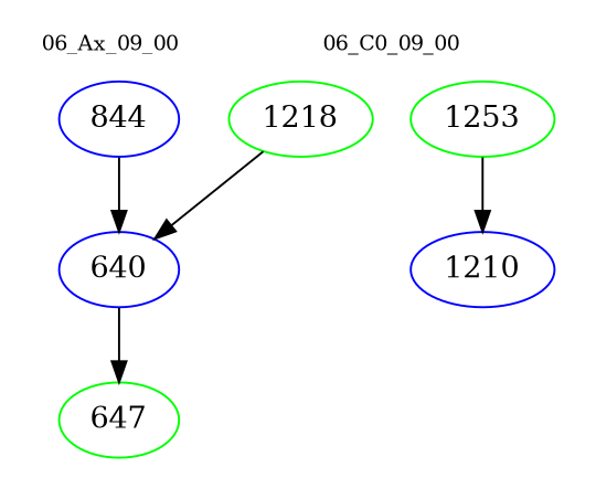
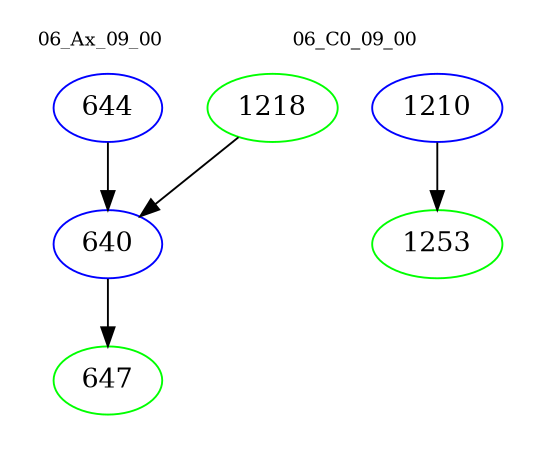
  digraph {
    node [color=blue]
    edge [color=black]
-   n1 [label=844]
+   n1 [label=644]
    n2 [label=640]
    n3 [color=green label=647]
    n4 [color=green label=1218]
    n5 [label=1210]
    n6 [color=green label=1253]
    subgraph cluster_1 {
      color=white
      fontsize=10
      label="06_Ax_09_00"
      n1
      n2
      n3
    }
    subgraph cluster_2 {
      color=white
      fontsize=10
      label="06_C0_09_00"
      n4
      n5
      n6
    }
    n1 -> n2
    n2 -> n3
    n4 -> n2
-   n6 -> n5
+   n5 -> n6
  }
